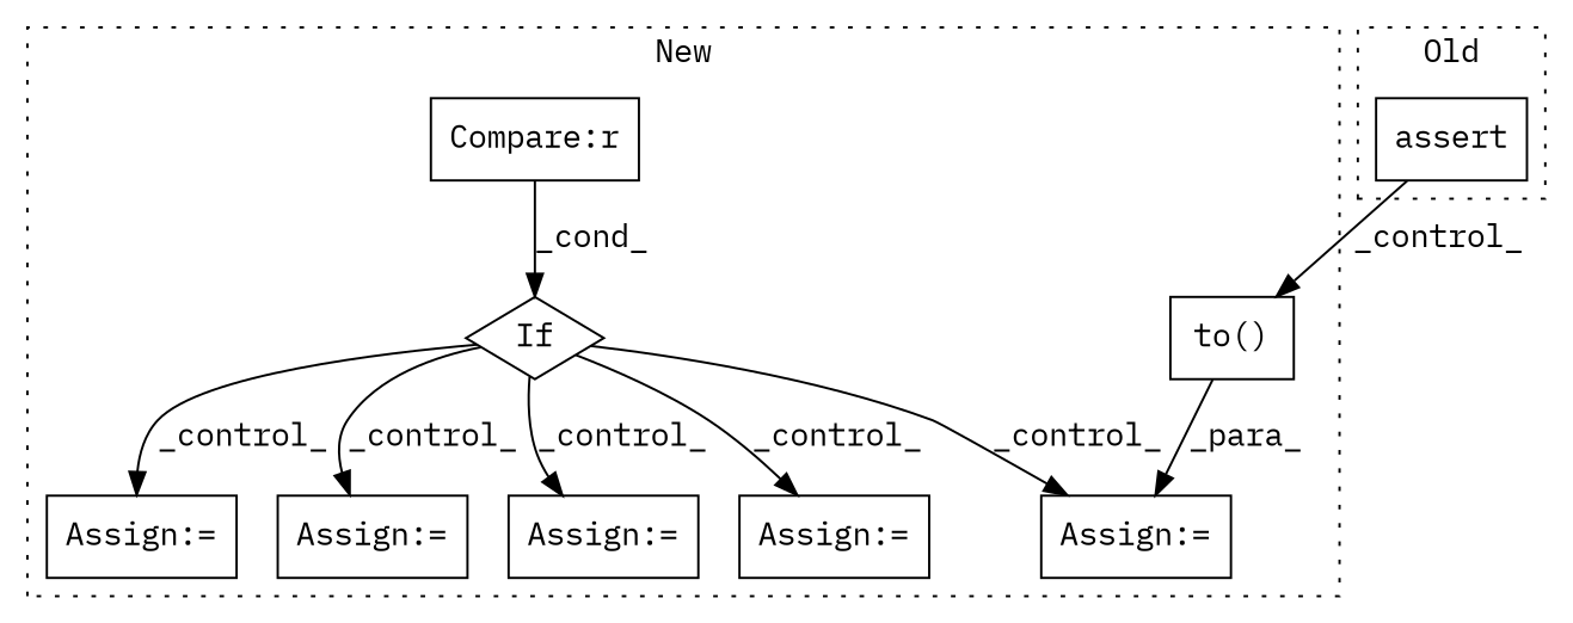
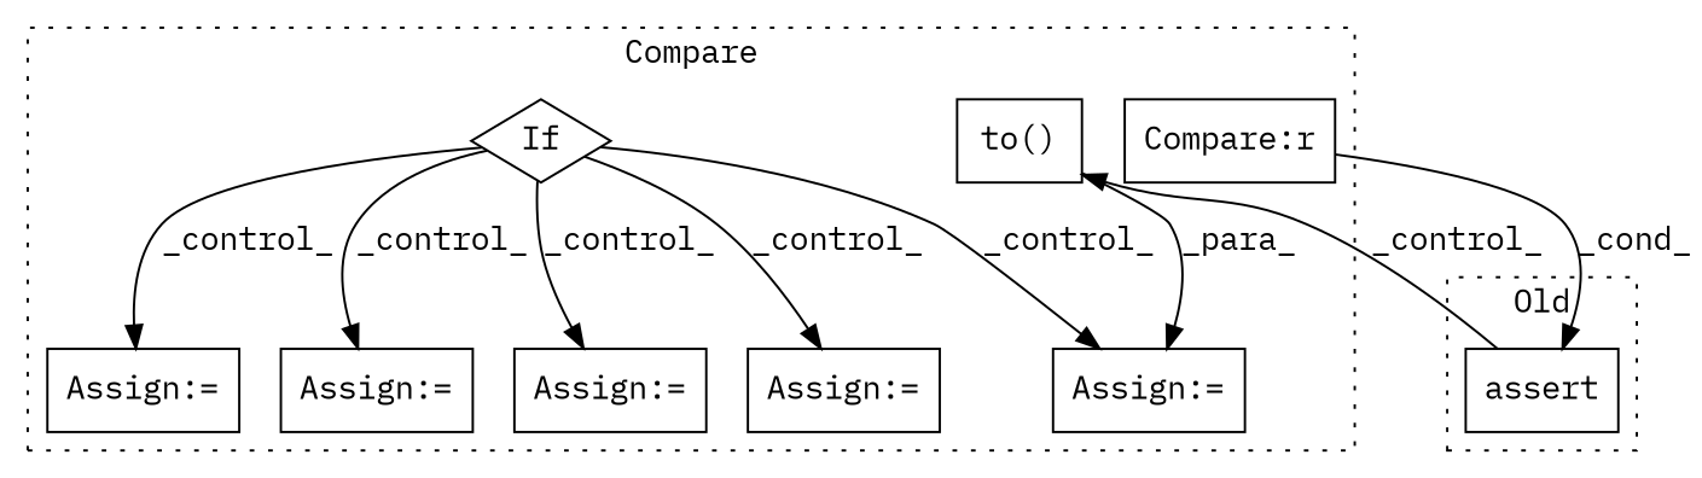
  digraph {
    fontname="IBM Plex Mono"
    node [a=68 fontname="IBM Plex Mono" l=3 s=4002 shape=box]
    edge [fontname="IBM Plex Mono"]
    n1 [a=75 l="37,1" label="to()" s="4235,4283"]
    n2 [label="Assign:=" s=4232]
    n3 [a=96 l=0 label=If shape=diamond]
    n4 [a=40 l=32 label="Compare:r"]
    n5 [label="Assign:=" s=4522]
    n6 [label="Assign:=" s=4445]
    n7 [label="Assign:=" s=4609]
    n8 [label="Assign:=" s=4068]
    n9 [a=65 l=7 label=assert s=2591]
    subgraph cluster_1 {
-     label=New
+     label=Compare
      style=dotted
      n1
      n2
      n3
      n4
      n5
      n6
      n7
      n8
    }
    subgraph cluster_2 {
      label=Old
      style=dotted
      n9
    }
    n1 -> n2 [label=_para_]
    n3 -> n2 [label=_control_]
    n3 -> n5 [label=_control_]
    n3 -> n6 [label=_control_]
    n3 -> n7 [label=_control_]
    n3 -> n8 [label=_control_]
-   n4 -> n3 [label=_cond_]
+   n4 -> n9 [label=_cond_]
    n9 -> n1 [label=_control_]
  }
